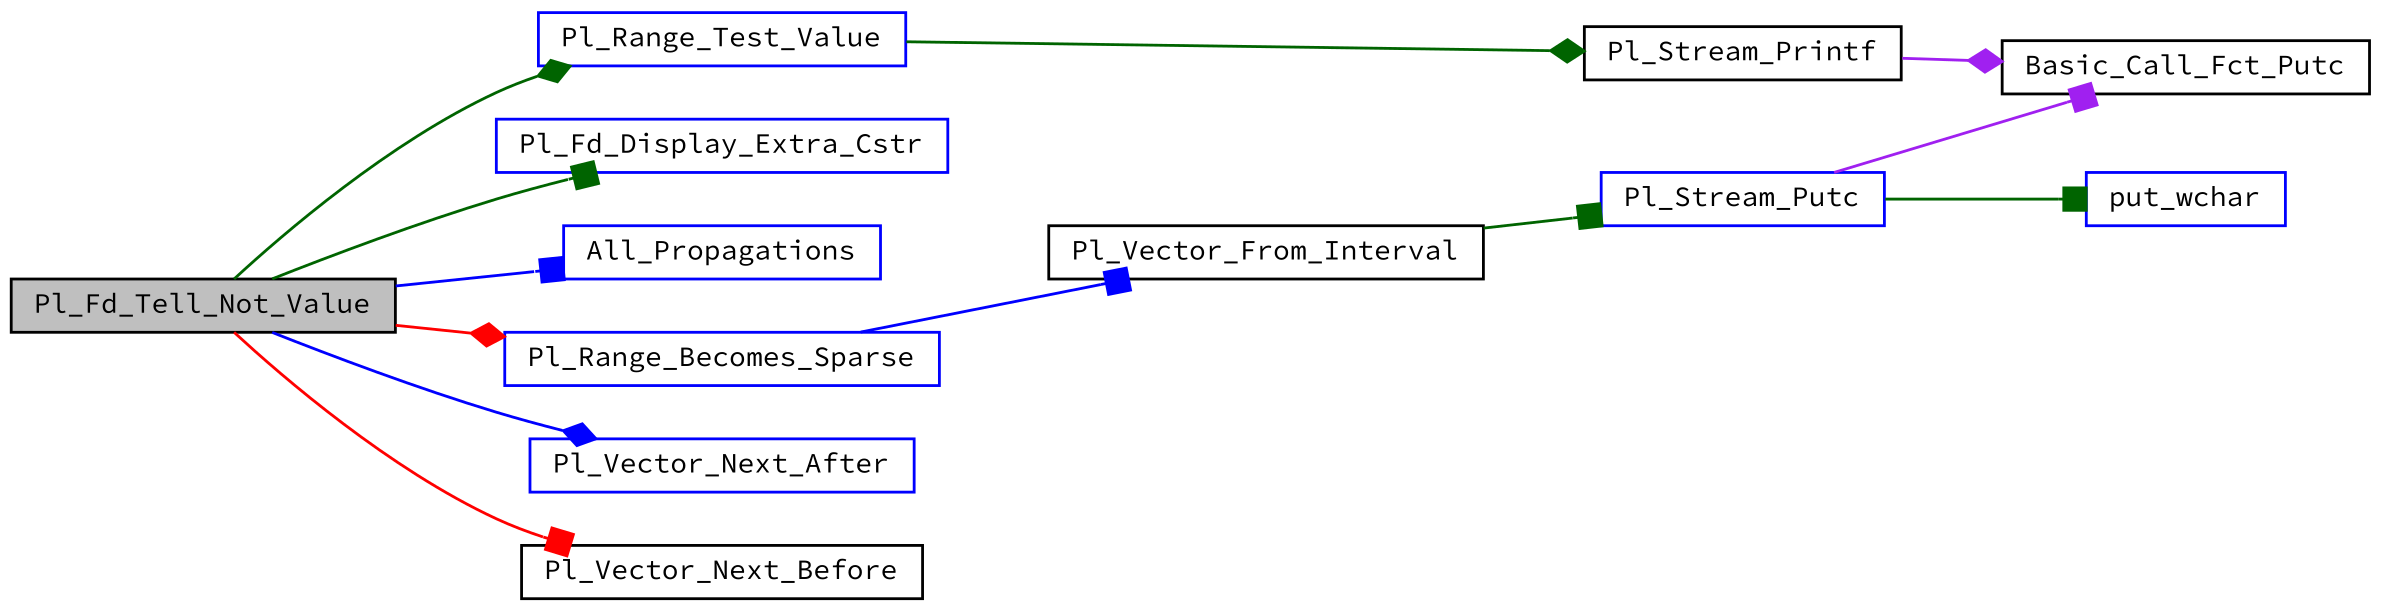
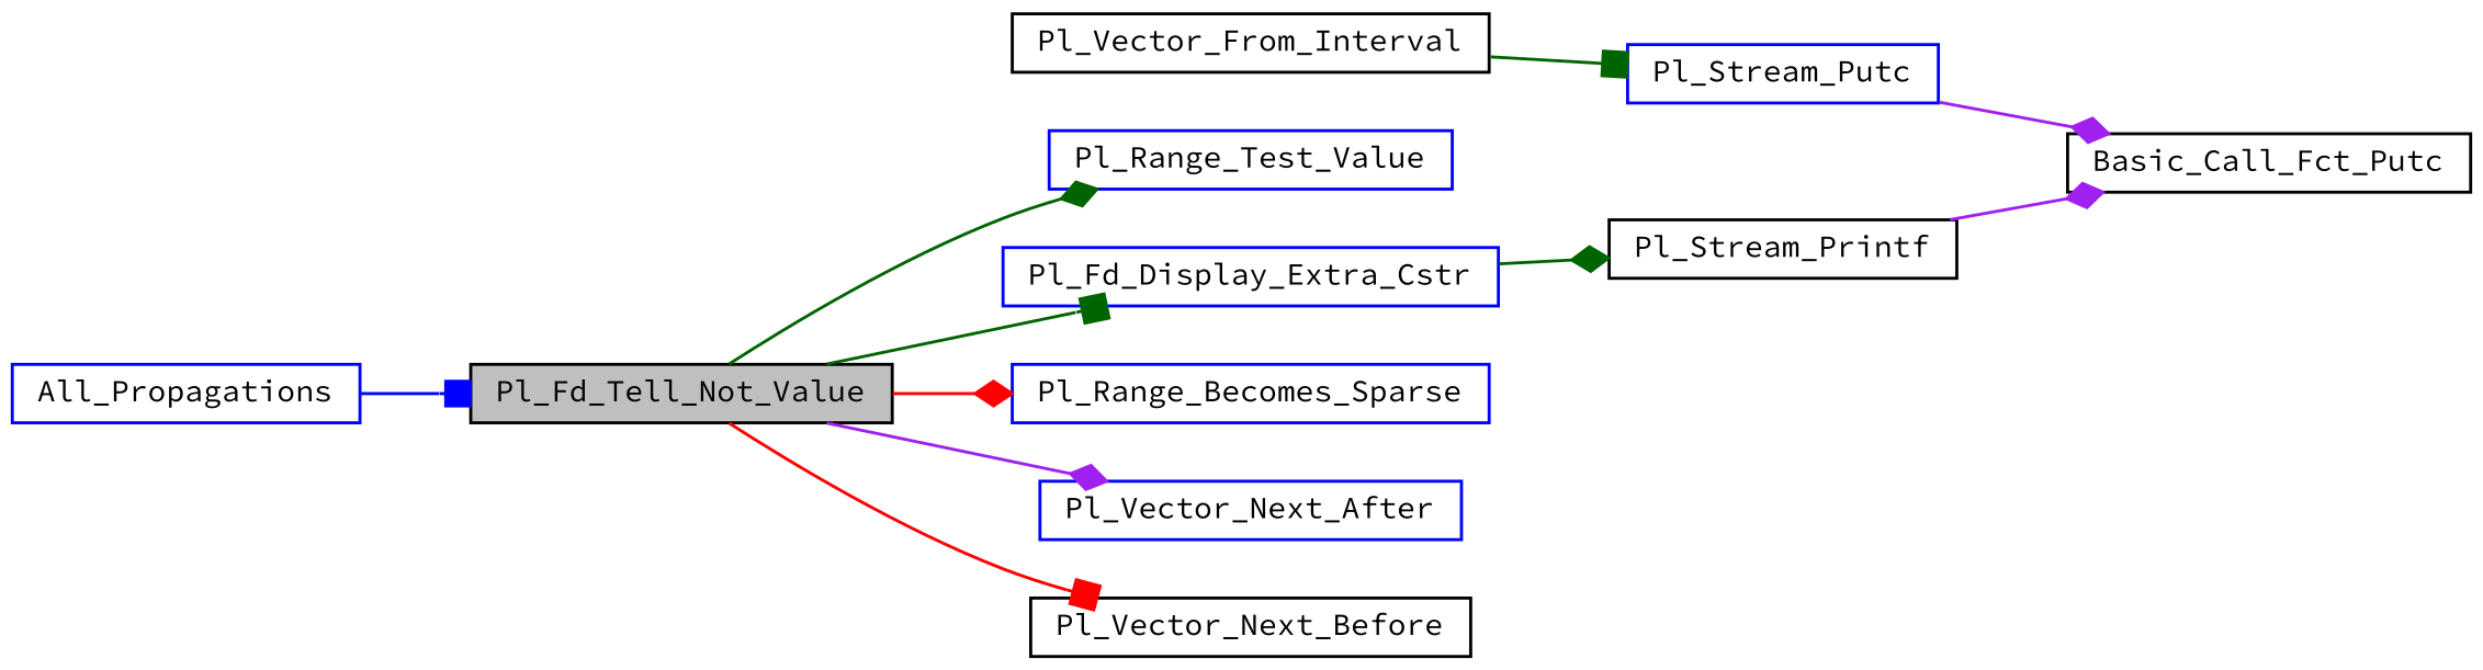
  digraph {
    fontname="Source Code Pro"
    rankdir=LR
    node [color=blue fillcolor=white fontname="Source Code Pro" fontsize=10 shape=record style=filled]
    edge [arrowhead=box color=darkgreen fontname="Source Code Pro" fontsize=10 labelfontname=Helvetica labelfontsize=10 style=solid]
    n1 [color=black fillcolor=grey75 fontcolor=black height=0.2 label=Pl_Fd_Tell_Not_Value width=0.4]
    n2 [height=0.2 label=Pl_Range_Test_Value width=0.4]
    n3 [height=0.2 label=Pl_Fd_Display_Extra_Cstr width=0.4]
    n4 [height=0.2 label=All_Propagations width=0.4]
    n5 [height=0.2 label=Pl_Range_Becomes_Sparse width=0.4]
    n6 [height=0.2 label=Pl_Vector_Next_After width=0.4]
    n7 [color=black height=0.2 label=Pl_Vector_Next_Before width=0.4]
    n8 [color=black height=0.2 label=Pl_Stream_Printf width=0.4]
    n9 [color=black height=0.2 label=Pl_Vector_From_Interval width=0.4]
    n10 [color=black height=0.2 label=Basic_Call_Fct_Putc width=0.4]
    n11 [height=0.2 label=Pl_Stream_Putc width=0.4]
-   n12 [height=0.2 label=put_wchar width=0.4]
    n1 -> n2 [arrowhead=diamond]
    n1 -> n3
-   n1 -> n4 [color=blue]
+   n4 -> n1 [color=blue]
    n1 -> n5 [arrowhead=diamond color=red]
-   n1 -> n6 [arrowhead=diamond color=blue]
+   n1 -> n6 [arrowhead=diamond color=purple]
    n1 -> n7 [color=red]
-   n2 -> n8 [arrowhead=diamond]
-   n5 -> n9 [color=blue]
+   n3 -> n8 [arrowhead=diamond]
    n8 -> n10 [arrowhead=diamond color=purple]
    n9 -> n11
-   n11 -> n10 [color=purple]
-   n11 -> n12
+   n11 -> n10 [arrowhead=diamond color=purple]
  }
